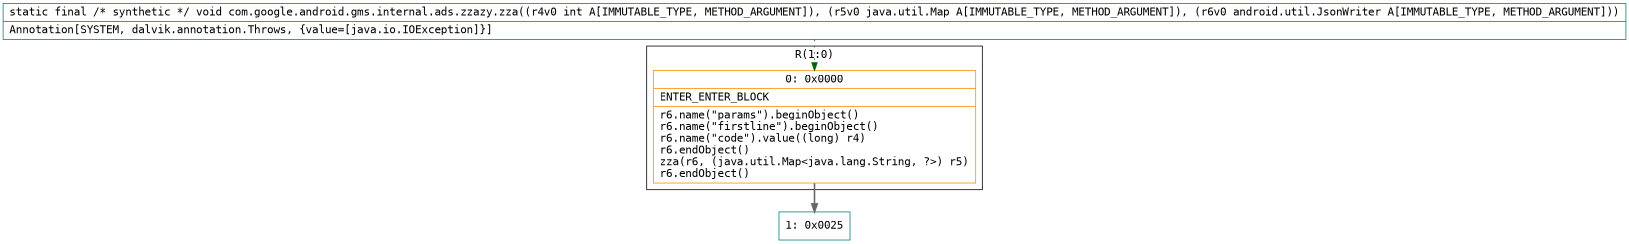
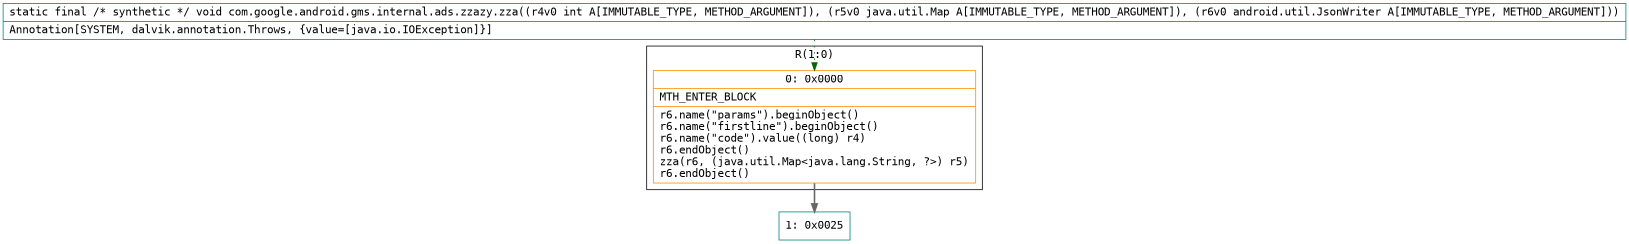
  digraph {
    fontname="DejaVu Sans Mono"
    node [color=teal shape=record fontname="DejaVu Sans Mono"]
    edge [fontname="DejaVu Sans Mono"]
-   n1 [color=darkorange label="{0\:\ 0x0000|ENTER_ENTER_BLOCK\l|r6.name(\"params\").beginObject()\lr6.name(\"firstline\").beginObject()\lr6.name(\"code\").value((long) r4)\lr6.endObject()\lzza(r6, (java.util.Map\<java.lang.String, ?\>) r5)\lr6.endObject()\l}"]
+   n1 [color=darkorange label="{0\:\ 0x0000|MTH_ENTER_BLOCK\l|r6.name(\"params\").beginObject()\lr6.name(\"firstline\").beginObject()\lr6.name(\"code\").value((long) r4)\lr6.endObject()\lzza(r6, (java.util.Map\<java.lang.String, ?\>) r5)\lr6.endObject()\l}"]
    n2 [label="{1\:\ 0x0025}"]
    n3 [label="{static final \/* synthetic *\/ void com.google.android.gms.internal.ads.zzazy.zza((r4v0 int A[IMMUTABLE_TYPE, METHOD_ARGUMENT]), (r5v0 java.util.Map A[IMMUTABLE_TYPE, METHOD_ARGUMENT]), (r6v0 android.util.JsonWriter A[IMMUTABLE_TYPE, METHOD_ARGUMENT]))  | Annotation[SYSTEM, dalvik.annotation.Throws, \{value=[java.io.IOException]\}]\l}"]
    subgraph cluster_1 {
      label="R(1:0)"
      n1
    }
    n1 -> n2 [color=gray40 style=bold]
    n3 -> n1 [color=darkgreen style=dotted]
  }
